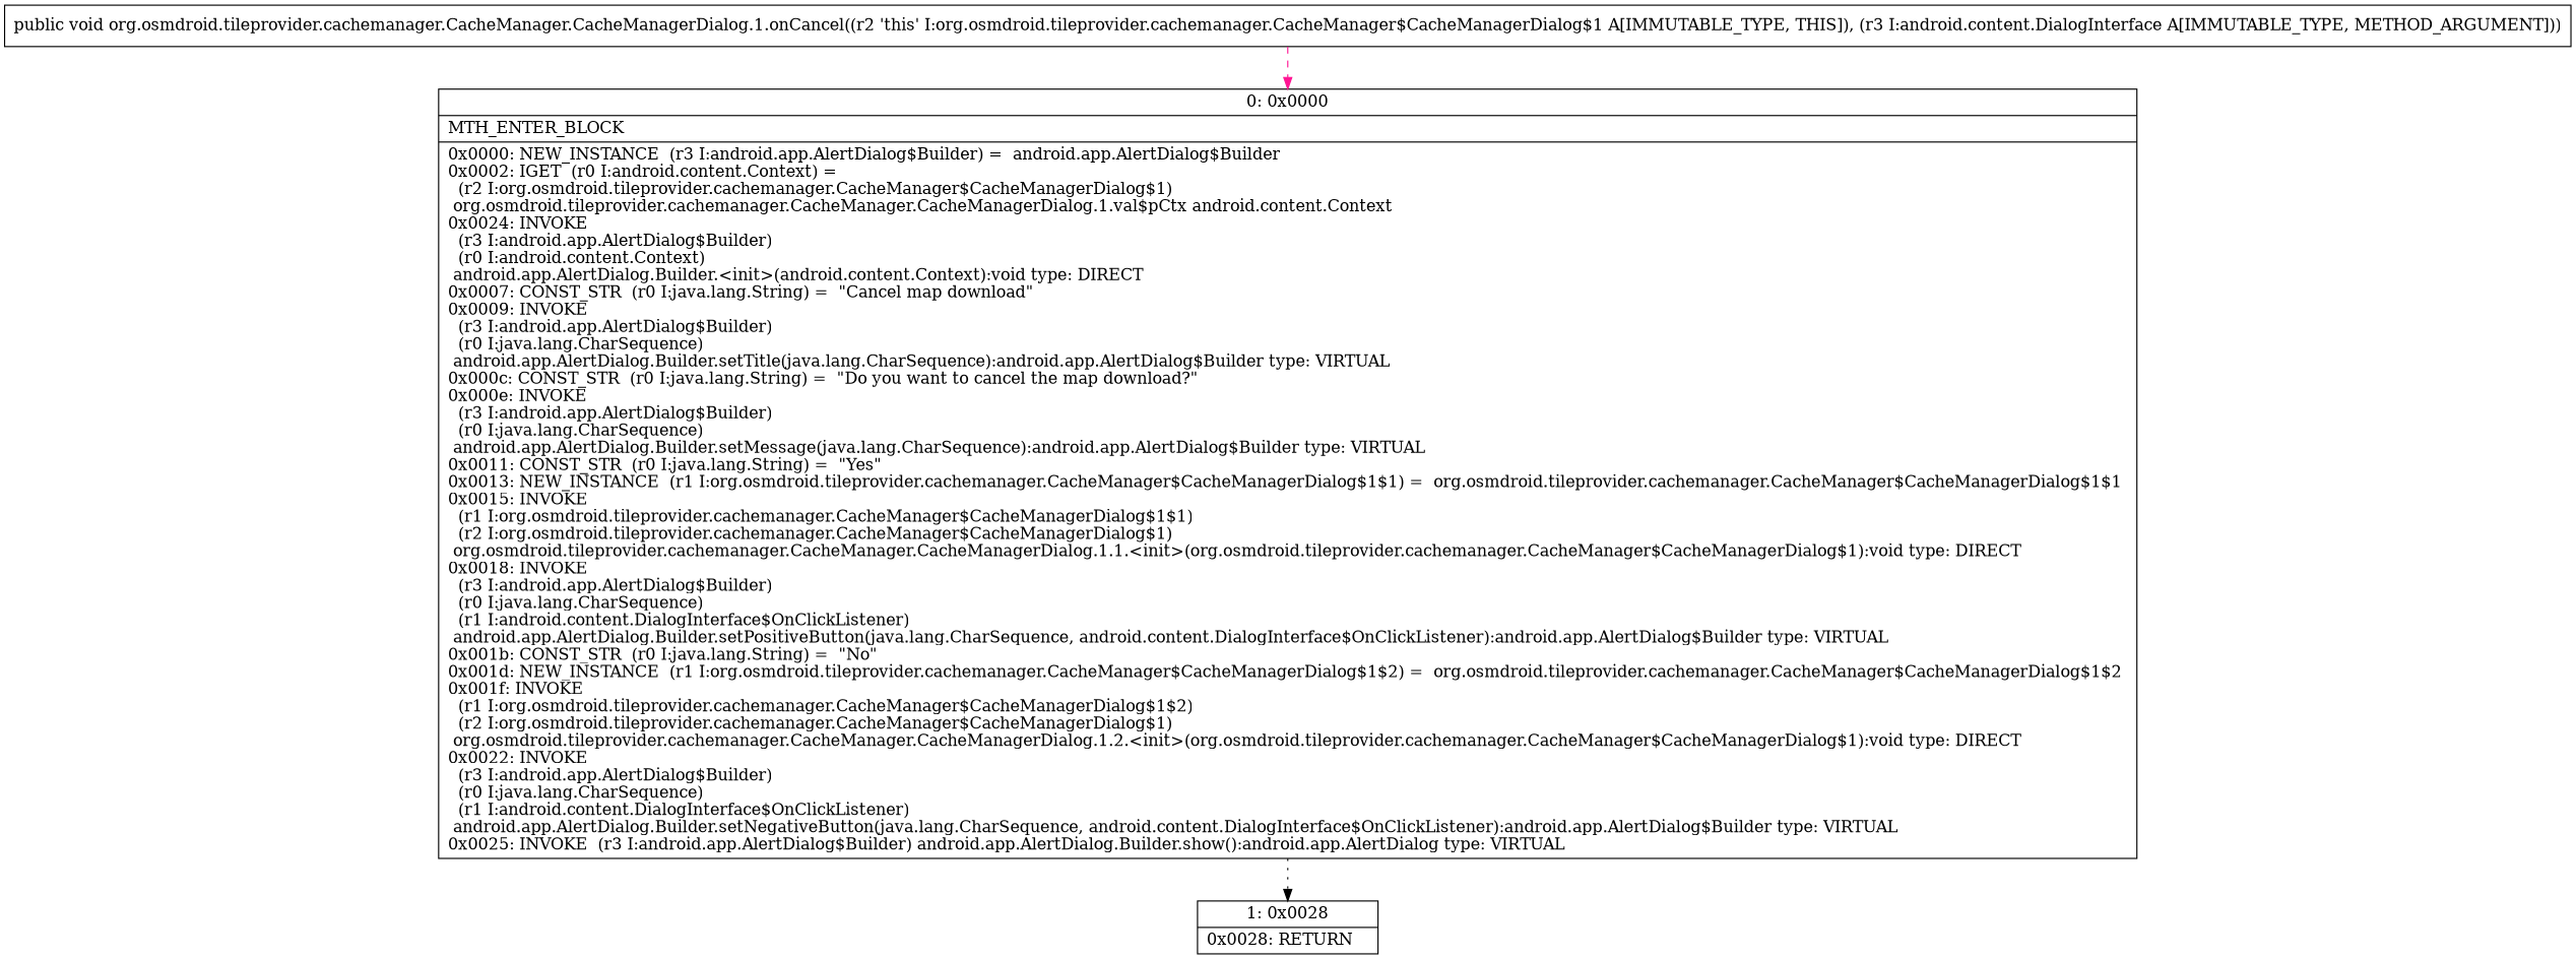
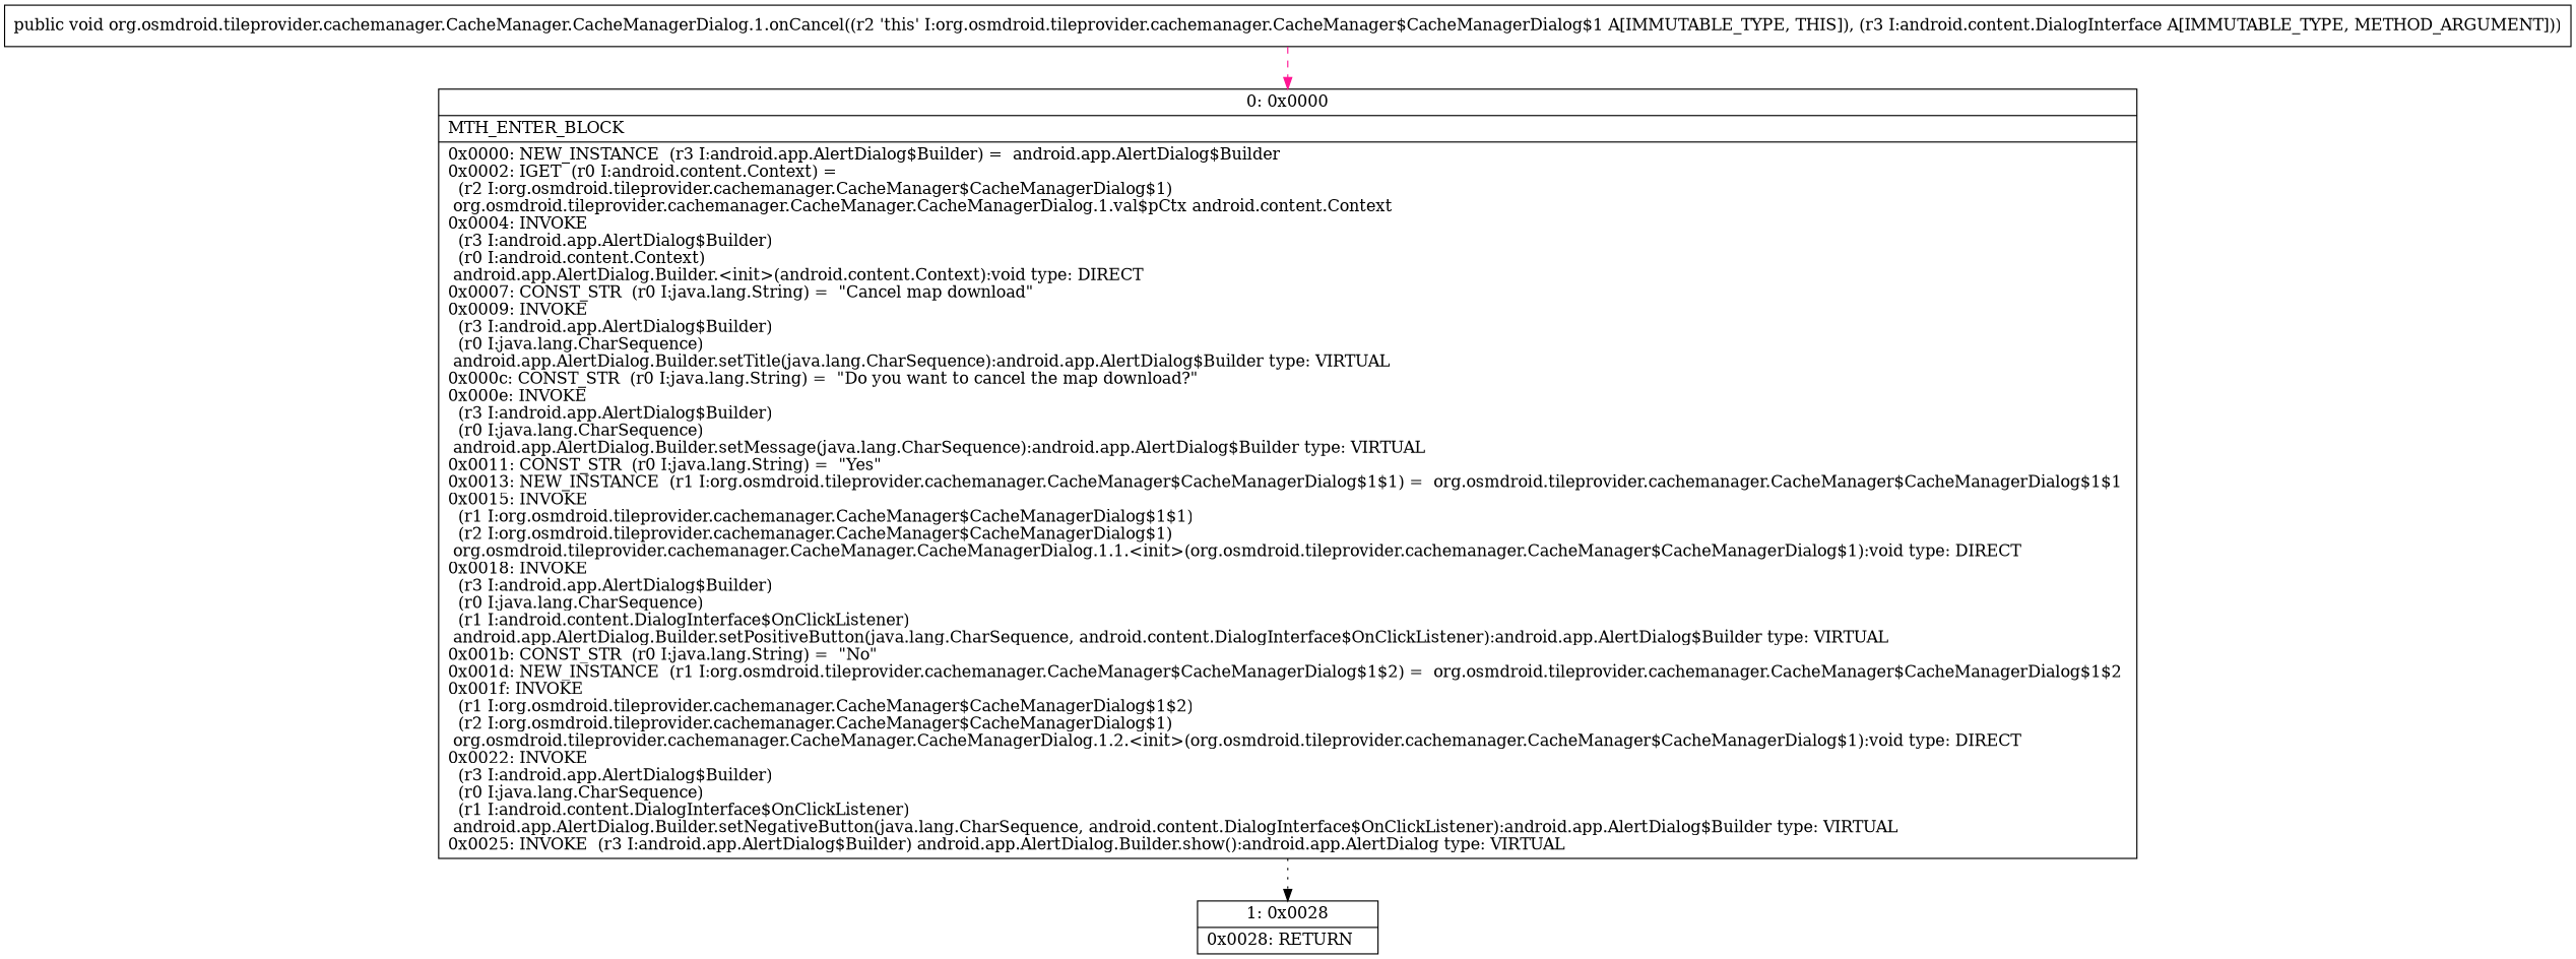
  digraph {
    node [shape=record]
-   n1 [label="{0\:\ 0x0000|MTH_ENTER_BLOCK\l|0x0000: NEW_INSTANCE  (r3 I:android.app.AlertDialog$Builder) =  android.app.AlertDialog$Builder \l0x0002: IGET  (r0 I:android.content.Context) = \l  (r2 I:org.osmdroid.tileprovider.cachemanager.CacheManager$CacheManagerDialog$1)\l org.osmdroid.tileprovider.cachemanager.CacheManager.CacheManagerDialog.1.val$pCtx android.content.Context \l0x0024: INVOKE  \l  (r3 I:android.app.AlertDialog$Builder)\l  (r0 I:android.content.Context)\l android.app.AlertDialog.Builder.\<init\>(android.content.Context):void type: DIRECT \l0x0007: CONST_STR  (r0 I:java.lang.String) =  \"Cancel map download\" \l0x0009: INVOKE  \l  (r3 I:android.app.AlertDialog$Builder)\l  (r0 I:java.lang.CharSequence)\l android.app.AlertDialog.Builder.setTitle(java.lang.CharSequence):android.app.AlertDialog$Builder type: VIRTUAL \l0x000c: CONST_STR  (r0 I:java.lang.String) =  \"Do you want to cancel the map download?\" \l0x000e: INVOKE  \l  (r3 I:android.app.AlertDialog$Builder)\l  (r0 I:java.lang.CharSequence)\l android.app.AlertDialog.Builder.setMessage(java.lang.CharSequence):android.app.AlertDialog$Builder type: VIRTUAL \l0x0011: CONST_STR  (r0 I:java.lang.String) =  \"Yes\" \l0x0013: NEW_INSTANCE  (r1 I:org.osmdroid.tileprovider.cachemanager.CacheManager$CacheManagerDialog$1$1) =  org.osmdroid.tileprovider.cachemanager.CacheManager$CacheManagerDialog$1$1 \l0x0015: INVOKE  \l  (r1 I:org.osmdroid.tileprovider.cachemanager.CacheManager$CacheManagerDialog$1$1)\l  (r2 I:org.osmdroid.tileprovider.cachemanager.CacheManager$CacheManagerDialog$1)\l org.osmdroid.tileprovider.cachemanager.CacheManager.CacheManagerDialog.1.1.\<init\>(org.osmdroid.tileprovider.cachemanager.CacheManager$CacheManagerDialog$1):void type: DIRECT \l0x0018: INVOKE  \l  (r3 I:android.app.AlertDialog$Builder)\l  (r0 I:java.lang.CharSequence)\l  (r1 I:android.content.DialogInterface$OnClickListener)\l android.app.AlertDialog.Builder.setPositiveButton(java.lang.CharSequence, android.content.DialogInterface$OnClickListener):android.app.AlertDialog$Builder type: VIRTUAL \l0x001b: CONST_STR  (r0 I:java.lang.String) =  \"No\" \l0x001d: NEW_INSTANCE  (r1 I:org.osmdroid.tileprovider.cachemanager.CacheManager$CacheManagerDialog$1$2) =  org.osmdroid.tileprovider.cachemanager.CacheManager$CacheManagerDialog$1$2 \l0x001f: INVOKE  \l  (r1 I:org.osmdroid.tileprovider.cachemanager.CacheManager$CacheManagerDialog$1$2)\l  (r2 I:org.osmdroid.tileprovider.cachemanager.CacheManager$CacheManagerDialog$1)\l org.osmdroid.tileprovider.cachemanager.CacheManager.CacheManagerDialog.1.2.\<init\>(org.osmdroid.tileprovider.cachemanager.CacheManager$CacheManagerDialog$1):void type: DIRECT \l0x0022: INVOKE  \l  (r3 I:android.app.AlertDialog$Builder)\l  (r0 I:java.lang.CharSequence)\l  (r1 I:android.content.DialogInterface$OnClickListener)\l android.app.AlertDialog.Builder.setNegativeButton(java.lang.CharSequence, android.content.DialogInterface$OnClickListener):android.app.AlertDialog$Builder type: VIRTUAL \l0x0025: INVOKE  (r3 I:android.app.AlertDialog$Builder) android.app.AlertDialog.Builder.show():android.app.AlertDialog type: VIRTUAL \l}"]
+   n1 [label="{0\:\ 0x0000|MTH_ENTER_BLOCK\l|0x0000: NEW_INSTANCE  (r3 I:android.app.AlertDialog$Builder) =  android.app.AlertDialog$Builder \l0x0002: IGET  (r0 I:android.content.Context) = \l  (r2 I:org.osmdroid.tileprovider.cachemanager.CacheManager$CacheManagerDialog$1)\l org.osmdroid.tileprovider.cachemanager.CacheManager.CacheManagerDialog.1.val$pCtx android.content.Context \l0x0004: INVOKE  \l  (r3 I:android.app.AlertDialog$Builder)\l  (r0 I:android.content.Context)\l android.app.AlertDialog.Builder.\<init\>(android.content.Context):void type: DIRECT \l0x0007: CONST_STR  (r0 I:java.lang.String) =  \"Cancel map download\" \l0x0009: INVOKE  \l  (r3 I:android.app.AlertDialog$Builder)\l  (r0 I:java.lang.CharSequence)\l android.app.AlertDialog.Builder.setTitle(java.lang.CharSequence):android.app.AlertDialog$Builder type: VIRTUAL \l0x000c: CONST_STR  (r0 I:java.lang.String) =  \"Do you want to cancel the map download?\" \l0x000e: INVOKE  \l  (r3 I:android.app.AlertDialog$Builder)\l  (r0 I:java.lang.CharSequence)\l android.app.AlertDialog.Builder.setMessage(java.lang.CharSequence):android.app.AlertDialog$Builder type: VIRTUAL \l0x0011: CONST_STR  (r0 I:java.lang.String) =  \"Yes\" \l0x0013: NEW_INSTANCE  (r1 I:org.osmdroid.tileprovider.cachemanager.CacheManager$CacheManagerDialog$1$1) =  org.osmdroid.tileprovider.cachemanager.CacheManager$CacheManagerDialog$1$1 \l0x0015: INVOKE  \l  (r1 I:org.osmdroid.tileprovider.cachemanager.CacheManager$CacheManagerDialog$1$1)\l  (r2 I:org.osmdroid.tileprovider.cachemanager.CacheManager$CacheManagerDialog$1)\l org.osmdroid.tileprovider.cachemanager.CacheManager.CacheManagerDialog.1.1.\<init\>(org.osmdroid.tileprovider.cachemanager.CacheManager$CacheManagerDialog$1):void type: DIRECT \l0x0018: INVOKE  \l  (r3 I:android.app.AlertDialog$Builder)\l  (r0 I:java.lang.CharSequence)\l  (r1 I:android.content.DialogInterface$OnClickListener)\l android.app.AlertDialog.Builder.setPositiveButton(java.lang.CharSequence, android.content.DialogInterface$OnClickListener):android.app.AlertDialog$Builder type: VIRTUAL \l0x001b: CONST_STR  (r0 I:java.lang.String) =  \"No\" \l0x001d: NEW_INSTANCE  (r1 I:org.osmdroid.tileprovider.cachemanager.CacheManager$CacheManagerDialog$1$2) =  org.osmdroid.tileprovider.cachemanager.CacheManager$CacheManagerDialog$1$2 \l0x001f: INVOKE  \l  (r1 I:org.osmdroid.tileprovider.cachemanager.CacheManager$CacheManagerDialog$1$2)\l  (r2 I:org.osmdroid.tileprovider.cachemanager.CacheManager$CacheManagerDialog$1)\l org.osmdroid.tileprovider.cachemanager.CacheManager.CacheManagerDialog.1.2.\<init\>(org.osmdroid.tileprovider.cachemanager.CacheManager$CacheManagerDialog$1):void type: DIRECT \l0x0022: INVOKE  \l  (r3 I:android.app.AlertDialog$Builder)\l  (r0 I:java.lang.CharSequence)\l  (r1 I:android.content.DialogInterface$OnClickListener)\l android.app.AlertDialog.Builder.setNegativeButton(java.lang.CharSequence, android.content.DialogInterface$OnClickListener):android.app.AlertDialog$Builder type: VIRTUAL \l0x0025: INVOKE  (r3 I:android.app.AlertDialog$Builder) android.app.AlertDialog.Builder.show():android.app.AlertDialog type: VIRTUAL \l}"]
    n2 [label="{1\:\ 0x0028|0x0028: RETURN   \l}"]
    n3 [label="{public void org.osmdroid.tileprovider.cachemanager.CacheManager.CacheManagerDialog.1.onCancel((r2 'this' I:org.osmdroid.tileprovider.cachemanager.CacheManager$CacheManagerDialog$1 A[IMMUTABLE_TYPE, THIS]), (r3 I:android.content.DialogInterface A[IMMUTABLE_TYPE, METHOD_ARGUMENT])) }"]
    n1 -> n2 [color=black style=dotted]
    n3 -> n1 [color=deeppink style=dashed]
  }
